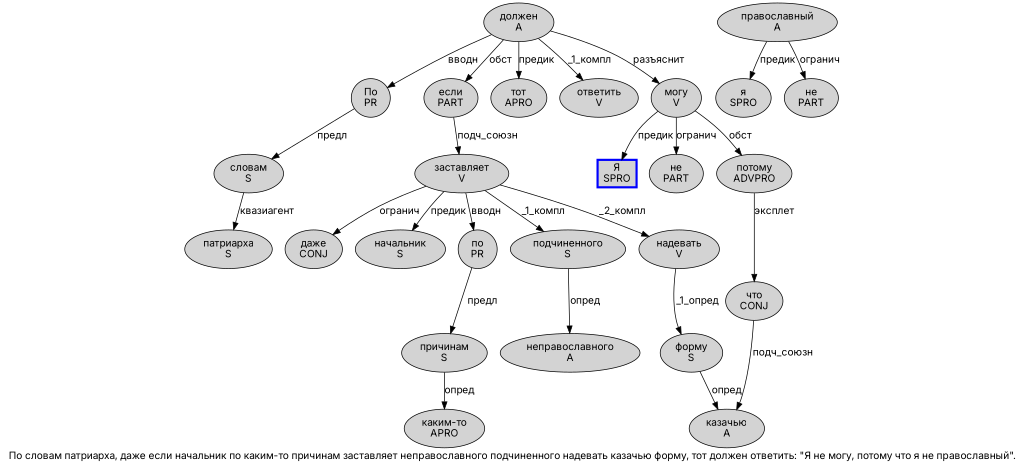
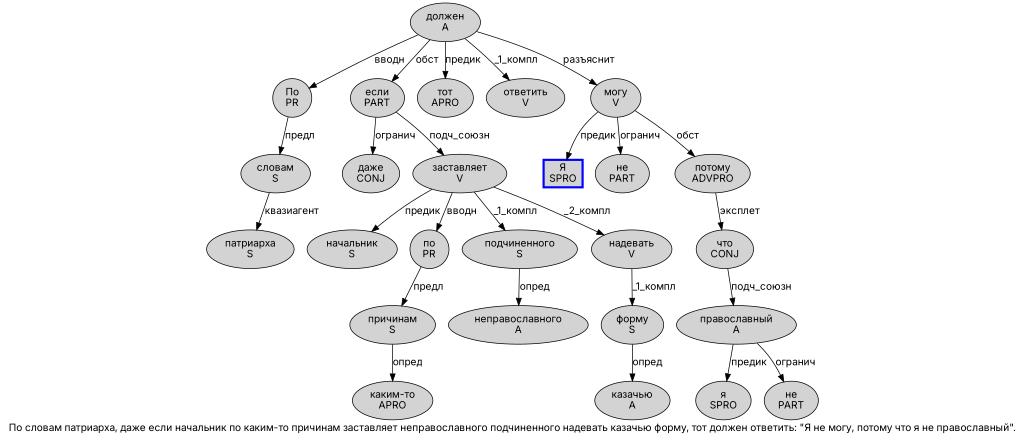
  digraph {
    fontname=Inter
    label="По словам патриарха, даже если начальник по каким-то причинам заставляет неправославного подчиненного надевать казачью форму, тот должен ответить: \"Я не могу, потому что я не православный\"."
    node [fillcolor=lightgray fontname=Inter penwidth=1 shape=ellipse style=filled]
    edge [fontname=Inter]
    n1 [label="По\nPR"]
    n2 [label="словам\nS"]
    n3 [label="патриарха\nS"]
    n4 [label="даже\nCONJ"]
    n5 [label="если\nPART"]
    n6 [label="заставляет\nV"]
    n7 [label="начальник\nS"]
    n8 [label="по\nPR"]
    n9 [label="подчиненного\nS"]
    n10 [label="надевать\nV"]
    n11 [label="причинам\nS"]
    n12 [label="каким-то\nAPRO"]
    n13 [label="неправославного\nA"]
    n14 [label="форму\nS"]
    n15 [label="казачью\nA"]
    n16 [label="тот\nAPRO"]
    n17 [label="должен\nA"]
    n18 [label="ответить\nV"]
    n19 [label="могу\nV"]
    n20 [color=blue label="Я\nSPRO" penwidth=3 shape=box]
    n21 [label="не\nPART"]
    n22 [label="потому\nADVPRO"]
    n23 [label="что\nCONJ"]
    n24 [label="православный\nA"]
    n25 [label="я\nSPRO"]
    n26 [label="не\nPART"]
    n1 -> n2 [label="предл"]
    n2 -> n3 [label="квазиагент"]
-   n6 -> n4 [label="огранич"]
+   n5 -> n4 [label="огранич"]
    n5 -> n6 [label="подч_союзн"]
    n6 -> n7 [label="предик"]
    n6 -> n8 [label="вводн"]
    n6 -> n9 [label="_1_компл"]
    n6 -> n10 [label="_2_компл"]
    n8 -> n11 [label="предл"]
    n9 -> n13 [label="опред"]
-   n10 -> n14 [label="_1_опред"]
+   n10 -> n14 [label="_1_компл"]
    n11 -> n12 [label="опред"]
    n14 -> n15 [label="опред"]
    n17 -> n1 [label="вводн"]
    n17 -> n5 [label="обст"]
    n17 -> n16 [label="предик"]
    n17 -> n18 [label="_1_компл"]
    n17 -> n19 [label="разъяснит"]
    n19 -> n20 [label="предик"]
    n19 -> n21 [label="огранич"]
    n19 -> n22 [label="обст"]
    n22 -> n23 [label="эксплет"]
-   n23 -> n15 [label="подч_союзн"]
+   n23 -> n24 [label="подч_союзн"]
    n24 -> n25 [label="предик"]
    n24 -> n26 [label="огранич"]
  }
